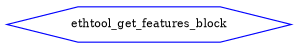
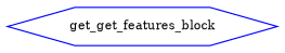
  digraph {
    rankdir=LR
    fontname="DejaVu Serif"
-   n1 [color=blue fillcolor=white fontname="DejaVu Serif" fontsize=10 height=0.2 label=ethtool_get_features_block shape=hexagon style=filled width=0.4]
+   n1 [color=blue fillcolor=white fontname="DejaVu Serif" fontsize=10 height=0.2 label=get_get_features_block shape=hexagon style=filled width=0.4]
  }
